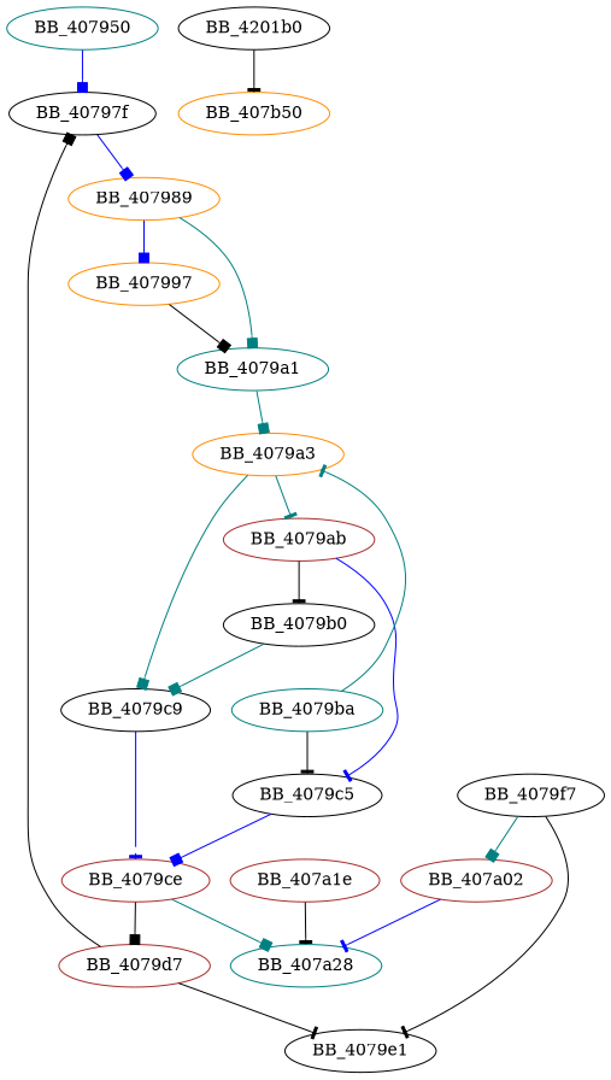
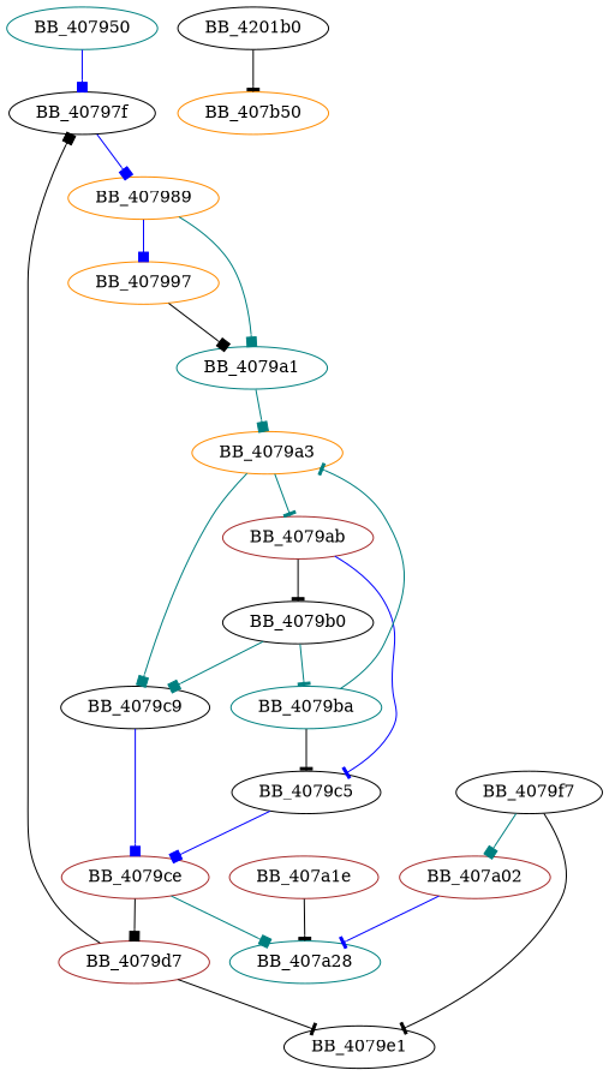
  digraph {
    node [color=black]
    edge [arrowhead=box color=teal]
    BB_407950 [color=teal]
    BB_40797f
    BB_407989 [color=darkorange]
    BB_407997 [color=darkorange]
    BB_4079a1 [color=teal]
    BB_4079d7 [color=brown]
    BB_4079e1
    BB_4079a3 [color=darkorange]
    BB_4079ab [color=brown]
    BB_4079c9
    BB_4079b0
    BB_4079c5
    BB_4079ce [color=brown]
    BB_4079ba [color=teal]
    BB_407a28 [color=teal]
    BB_4079f7
    BB_407a02 [color=brown]
    BB_407a1e [color=brown]
    BB_407b50 [color=darkorange]
    BB_4201b0
    BB_407950 -> BB_40797f [color=blue]
    BB_40797f -> BB_407989 [color=blue]
    BB_407989 -> BB_407997 [color=blue]
    BB_407989 -> BB_4079a1
    BB_407997 -> BB_4079a1 [color=black]
    BB_4079a1 -> BB_4079a3
    BB_4079d7 -> BB_40797f [color=black]
    BB_4079d7 -> BB_4079e1 [arrowhead=tee color=black]
    BB_4079a3 -> BB_4079ab [arrowhead=tee]
    BB_4079a3 -> BB_4079c9
    BB_4079ab -> BB_4079b0 [arrowhead=tee color=black]
    BB_4079ab -> BB_4079c5 [arrowhead=tee color=blue]
-   BB_4079c9 -> BB_4079ce [arrowhead=tee color=blue]
+   BB_4079c9 -> BB_4079ce [color=blue]
    BB_4079b0 -> BB_4079c9
+   BB_4079b0 -> BB_4079ba [arrowhead=tee]
    BB_4079c5 -> BB_4079ce [color=blue]
    BB_4079ce -> BB_4079d7 [color=black]
    BB_4079ce -> BB_407a28
    BB_4079ba -> BB_4079a3 [arrowhead=tee]
    BB_4079ba -> BB_4079c5 [arrowhead=tee color=black]
    BB_4079f7 -> BB_4079e1 [arrowhead=tee color=black]
    BB_4079f7 -> BB_407a02
    BB_407a02 -> BB_407a28 [arrowhead=tee color=blue]
    BB_407a1e -> BB_407a28 [arrowhead=tee color=black]
    BB_4201b0 -> BB_407b50 [arrowhead=tee color=black]
  }
